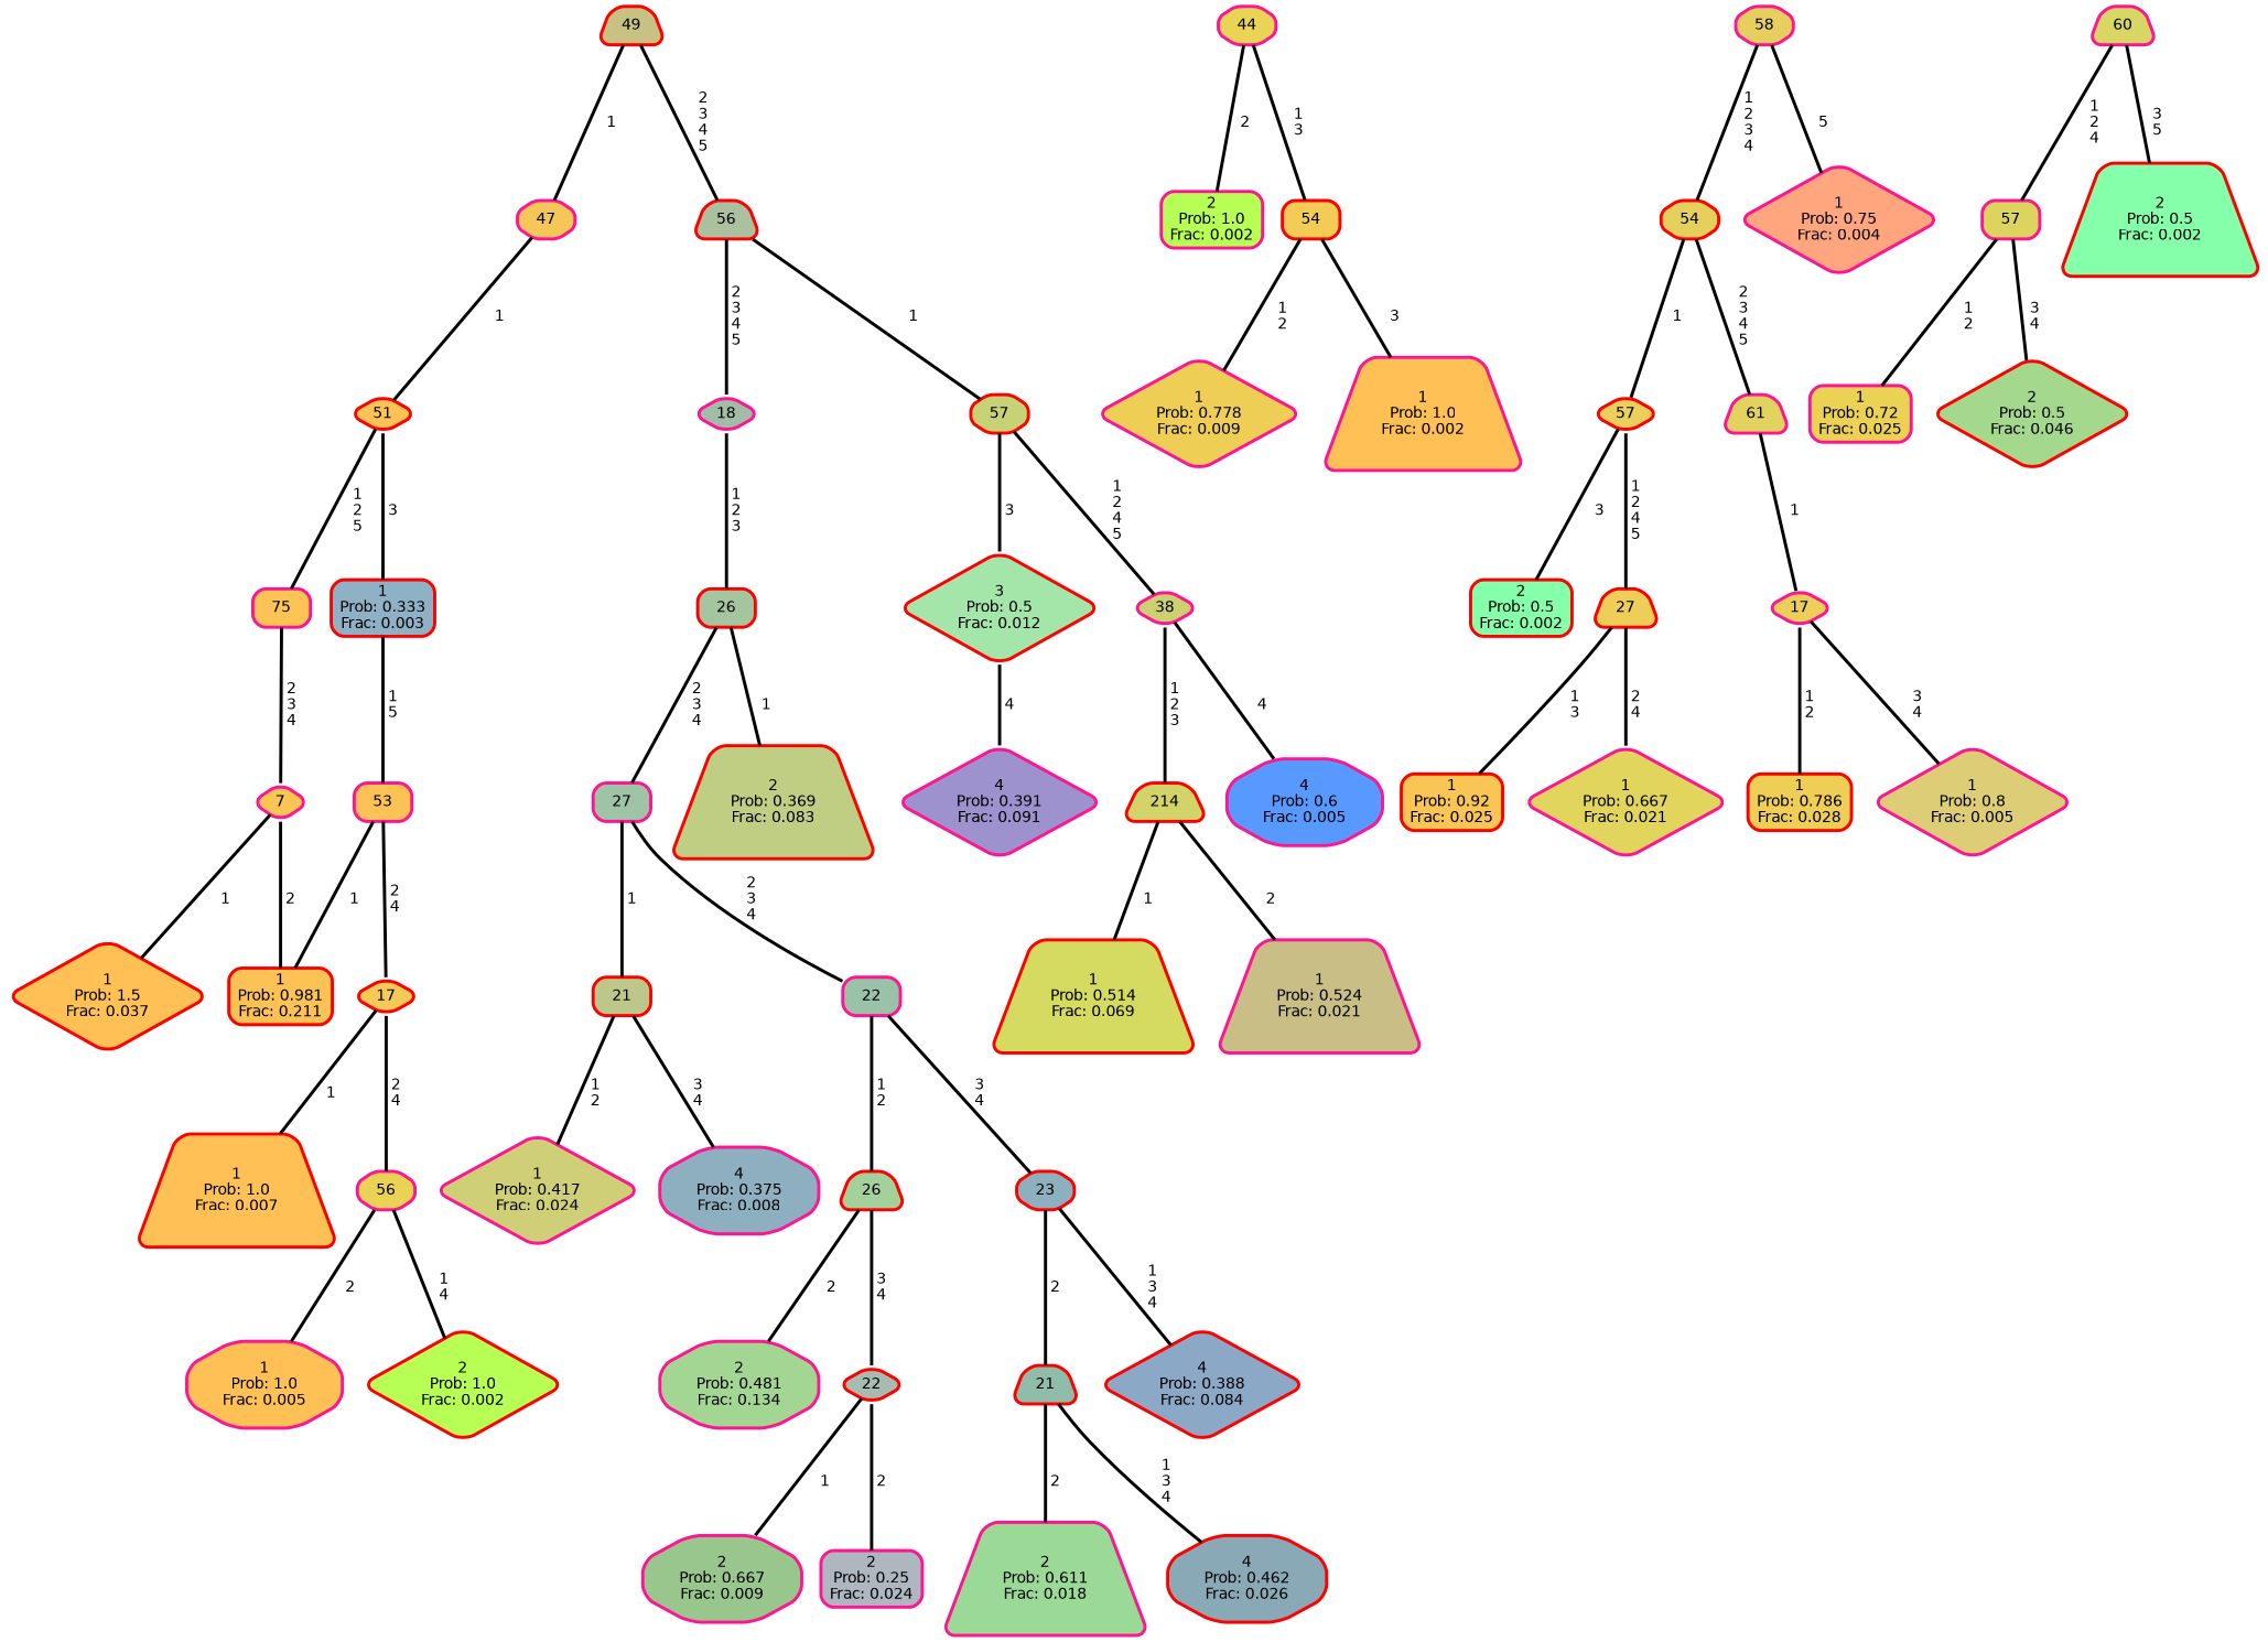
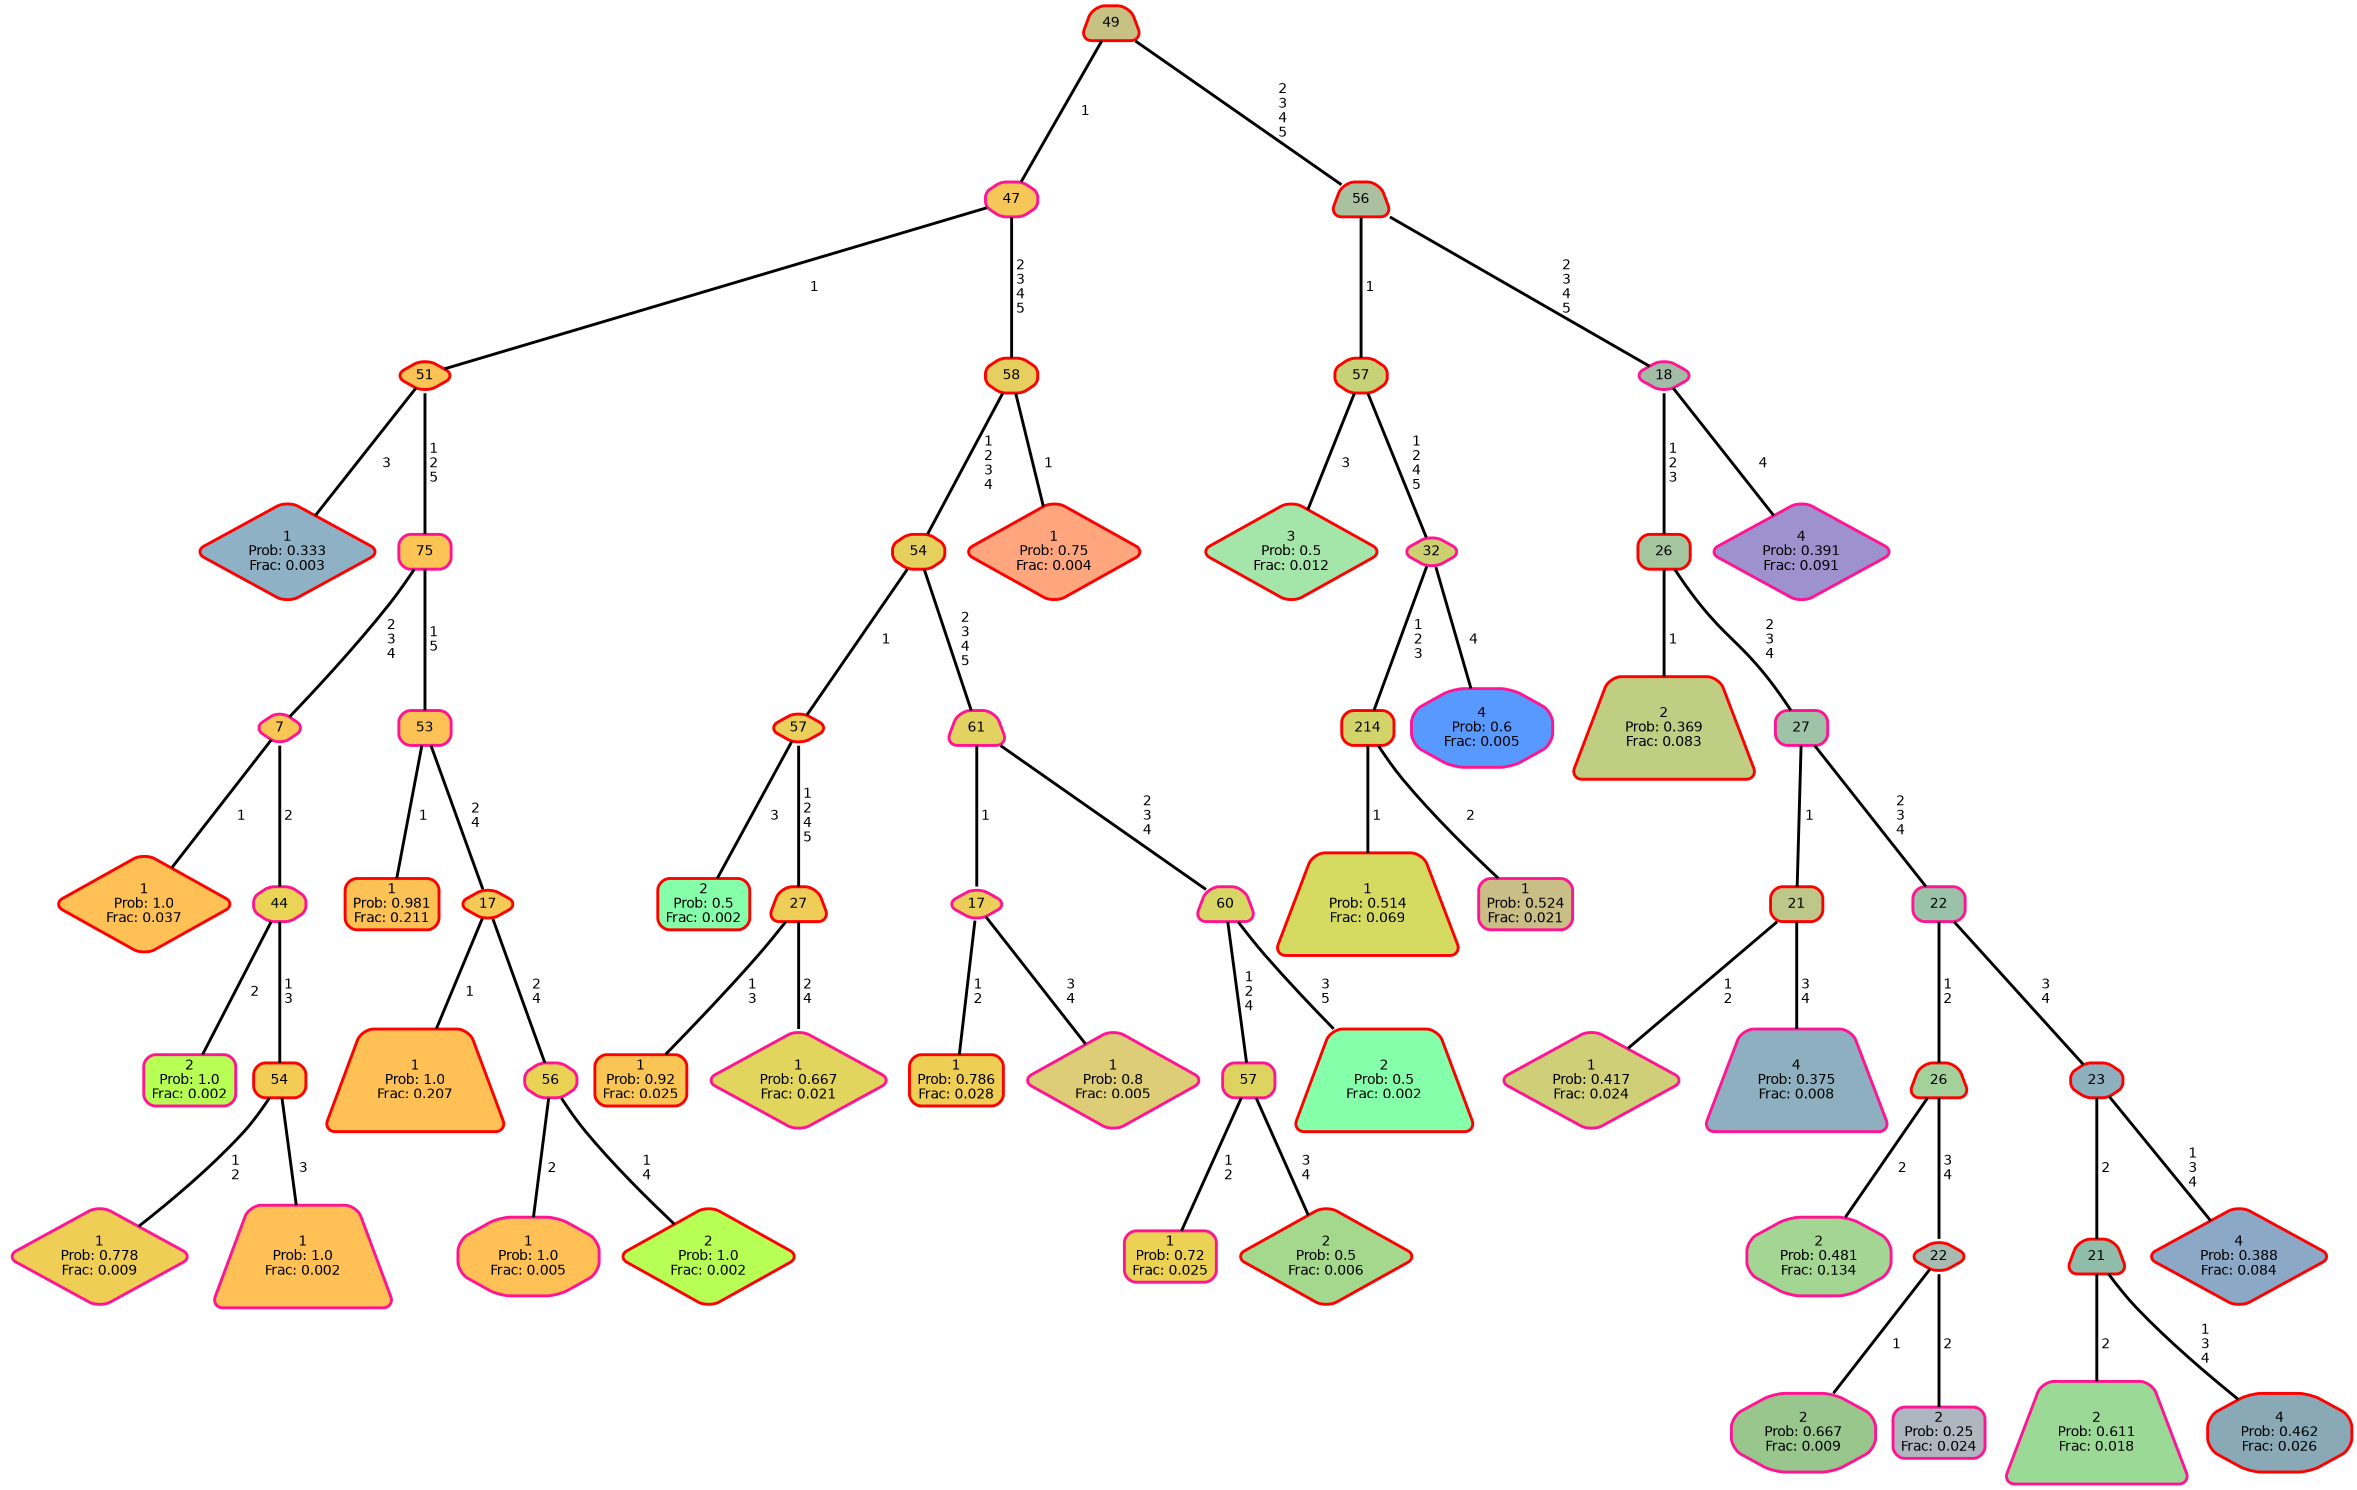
  graph {
    ranksep="0 equally"
    splines=straight
    node [color=red fillcolor="#ffc155" fontcolor=black fontname=helvetica penwidth=3 shape=diamond style="filled, rounded"]
    edge [color=black fontname=helvetica penwidth=3]
-   n1 [fillcolor="#8fb1c6" label="1\nProb: 0.333\nFrac: 0.003" shape=box]
+   n1 [fillcolor="#8fb1c6" label="1\nProb: 0.333\nFrac: 0.003"]
    n2 [fillcolor="#fbc356" label=51]
    n3 [color=deeppink fillcolor="#fcc355" label=75 shape=box]
    n4 [color=deeppink fillcolor="#f9c555" label=7]
    n5 [color=deeppink fillcolor="#fdc255" label=53 shape=box]
-   n6 [label="1\nProb: 1.5\nFrac: 0.037"]
+   n6 [label="1\nProb: 1.0\nFrac: 0.037"]
    n7 [color=deeppink fillcolor="#e9d455" label=44 shape=octagon]
    n8 [color=deeppink fillcolor="#b8ff55" label="2\nProb: 1.0\nFrac: 0.002" shape=box]
    n9 [fillcolor="#f2cc55" label=54 shape=box]
    n10 [color=deeppink fillcolor="#efce55" label="1\nProb: 0.778\nFrac: 0.009"]
    n11 [color=deeppink label="1\nProb: 1.0\nFrac: 0.002" shape=trapezium]
    n12 [fillcolor="#fdc255" label="1\nProb: 0.981\nFrac: 0.211" shape=box]
    n13 [fillcolor="#f4c955" label=17]
-   n14 [label="1\nProb: 1.0\nFrac: 0.007" shape=trapezium]
+   n14 [label="1\nProb: 1.0\nFrac: 0.207" shape=trapezium]
    n15 [color=deeppink fillcolor="#ead255" label=56 shape=octagon]
    n16 [color=deeppink label="1\nProb: 1.0\nFrac: 0.005" shape=octagon]
    n17 [fillcolor="#b8ff55" label="2\nProb: 1.0\nFrac: 0.002"]
    n18 [color=deeppink fillcolor="#f5c658" label=47 shape=octagon]
-   n19 [color=deeppink fillcolor="#e6cf5f" label=58 shape=octagon]
+   n19 [fillcolor="#e6cf5f" label=58 shape=octagon]
    n20 [fillcolor="#e5d05d" label=54 shape=octagon]
-   n21 [color=deeppink fillcolor="#ffa67f" label="1\nProb: 0.75\nFrac: 0.004"]
+   n21 [fillcolor="#ffa67f" label="1\nProb: 0.75\nFrac: 0.004"]
    n22 [fillcolor="#86ffaa" label="2\nProb: 0.5\nFrac: 0.002" shape=box]
    n23 [fillcolor="#eacf5c" label=57]
    n24 [fillcolor="#eecd58" label=27 shape=trapezium]
    n25 [fillcolor="#f9c555" label="1\nProb: 0.92\nFrac: 0.025" shape=box]
    n26 [color=deeppink fillcolor="#e2d55d" label="1\nProb: 0.667\nFrac: 0.021"]
    n27 [color=deeppink fillcolor="#e2d25f" label=61 shape=trapezium]
    n28 [color=deeppink fillcolor="#ecce5a" label=17]
    n29 [color=deeppink fillcolor="#d8d664" label=60 shape=trapezium]
    n30 [fillcolor="#efce55" label="1\nProb: 0.786\nFrac: 0.028" shape=box]
    n31 [color=deeppink fillcolor="#ddcd77" label="1\nProb: 0.8\nFrac: 0.005"]
    n32 [color=deeppink fillcolor="#ddd35f" label=57 shape=box]
    n33 [fillcolor="#86ffaa" label="2\nProb: 0.5\nFrac: 0.002" shape=trapezium]
    n34 [color=deeppink fillcolor="#ebd255" label="1\nProb: 0.72\nFrac: 0.025" shape=box]
-   n35 [fillcolor="#a3d88d" label="2\nProb: 0.5\nFrac: 0.046"]
+   n35 [fillcolor="#a3d88d" label="2\nProb: 0.5\nFrac: 0.006"]
    n36 [fillcolor="#c7c283" label=49 shape=trapezium]
    n37 [fillcolor="#aac09f" label=56 shape=trapezium]
    n38 [fillcolor="#c7d277" label=57 shape=octagon]
    n39 [color=deeppink fillcolor="#a3bca7" label=18]
    n40 [fillcolor="#a4e5aa" label="3\nProb: 0.5\nFrac: 0.012"]
-   n41 [color=deeppink fillcolor="#ccd071" label=38]
-   n42 [fillcolor="#d2d369" label=214 shape=trapezium]
+   n41 [color=deeppink fillcolor="#ccd071" label=32]
+   n42 [fillcolor="#d2d369" label=214 shape=box]
    n43 [color=deeppink fillcolor="#5899ff" label="4\nProb: 0.6\nFrac: 0.005" shape=octagon]
    n44 [fillcolor="#d5da61" label="1\nProb: 0.514\nFrac: 0.069" shape=trapezium]
-   n45 [color=deeppink fillcolor="#c9be85" label="1\nProb: 0.524\nFrac: 0.021" shape=trapezium]
+   n45 [color=deeppink fillcolor="#c9be85" label="1\nProb: 0.524\nFrac: 0.021" shape=box]
    n46 [fillcolor="#a5c59f" label=26 shape=box]
    n47 [color=deeppink fillcolor="#9d92ce" label="4\nProb: 0.391\nFrac: 0.091"]
    n48 [fillcolor="#c0ce83" label="2\nProb: 0.369\nFrac: 0.083" shape=trapezium]
    n49 [color=deeppink fillcolor="#9ec3a6" label=27 shape=box]
    n50 [fillcolor="#bec78a" label=21 shape=box]
    n51 [color=deeppink fillcolor="#9ac2a9" label=22 shape=box]
    n52 [color=deeppink fillcolor="#cfcf78" label="1\nProb: 0.417\nFrac: 0.024"]
-   n53 [color=deeppink fillcolor="#8dafbf" label="4\nProb: 0.375\nFrac: 0.008" shape=octagon]
+   n53 [color=deeppink fillcolor="#8dafbf" label="4\nProb: 0.375\nFrac: 0.008" shape=trapezium]
    n54 [fillcolor="#a4d199" label=26 shape=trapezium]
    n55 [fillcolor="#8eafbd" label=23 shape=octagon]
    n56 [color=deeppink fillcolor="#a3d693" label="2\nProb: 0.481\nFrac: 0.134" shape=octagon]
    n57 [fillcolor="#a8bbb1" label=22]
    n58 [color=deeppink fillcolor="#98c68d" label="2\nProb: 0.667\nFrac: 0.009" shape=octagon]
    n59 [color=deeppink fillcolor="#aeb7bf" label="2\nProb: 0.25\nFrac: 0.024" shape=box]
    n60 [fillcolor="#90bcaa" label=21 shape=trapezium]
    n61 [fillcolor="#8ca8c7" label="4\nProb: 0.388\nFrac: 0.084"]
    n62 [color=deeppink fillcolor="#9bd997" label="2\nProb: 0.611\nFrac: 0.018" shape=trapezium]
    n63 [fillcolor="#89a9b7" label="4\nProb: 0.462\nFrac: 0.026" shape=octagon]
    subgraph sub_1 {
      rank=same
    }
    n2 -- n1 [label=" 3"]
    n2 -- n3 [label=" 1\n 2\n 5"]
    n3 -- n4 [label=" 2\n 3\n 4"]
-   n1 -- n5 [label=" 1\n 5"]
+   n3 -- n5 [label=" 1\n 5"]
    n4 -- n6 [label=" 1"]
-   n4 -- n12 [label=" 2"]
+   n4 -- n7 [label=" 2"]
    n5 -- n12 [label=" 1"]
    n5 -- n13 [label=" 2\n 4"]
    n7 -- n8 [label=" 2"]
    n7 -- n9 [label=" 1\n 3"]
    n9 -- n10 [label=" 1\n 2"]
    n9 -- n11 [label=" 3"]
    n13 -- n14 [label=" 1"]
    n13 -- n15 [label=" 2\n 4"]
    n15 -- n16 [label=" 2"]
    n15 -- n17 [label=" 1\n 4"]
    n18 -- n2 [label=" 1"]
+   n18 -- n19 [label=" 2\n 3\n 4\n 5"]
    n19 -- n20 [label=" 1\n 2\n 3\n 4"]
-   n19 -- n21 [label=" 5"]
+   n19 -- n21 [label=" 1"]
    n20 -- n23 [label=" 1"]
    n20 -- n27 [label=" 2\n 3\n 4\n 5"]
    n23 -- n22 [label=" 3"]
    n23 -- n24 [label=" 1\n 2\n 4\n 5"]
    n24 -- n25 [label=" 1\n 3"]
    n24 -- n26 [label=" 2\n 4"]
    n27 -- n28 [label=" 1"]
+   n27 -- n29 [label=" 2\n 3\n 4"]
    n28 -- n30 [label=" 1\n 2"]
    n28 -- n31 [label=" 3\n 4"]
    n29 -- n32 [label=" 1\n 2\n 4"]
    n29 -- n33 [label=" 3\n 5"]
    n32 -- n34 [label=" 1\n 2"]
    n32 -- n35 [label=" 3\n 4"]
    n36 -- n18 [label=" 1"]
    n36 -- n37 [label=" 2\n 3\n 4\n 5"]
    n37 -- n38 [label=" 1"]
    n37 -- n39 [label=" 2\n 3\n 4\n 5"]
    n38 -- n40 [label=" 3"]
    n38 -- n41 [label=" 1\n 2\n 4\n 5"]
    n39 -- n46 [label=" 1\n 2\n 3"]
-   n40 -- n47 [label=" 4"]
+   n39 -- n47 [label=" 4"]
    n41 -- n42 [label=" 1\n 2\n 3"]
    n41 -- n43 [label=" 4"]
    n42 -- n44 [label=" 1"]
    n42 -- n45 [label=" 2"]
    n46 -- n48 [label=" 1"]
    n46 -- n49 [label=" 2\n 3\n 4"]
    n49 -- n50 [label=" 1"]
    n49 -- n51 [label=" 2\n 3\n 4"]
    n50 -- n52 [label=" 1\n 2"]
    n50 -- n53 [label=" 3\n 4"]
    n51 -- n54 [label=" 1\n 2"]
    n51 -- n55 [label=" 3\n 4"]
    n54 -- n56 [label=" 2"]
    n54 -- n57 [label=" 3\n 4"]
    n55 -- n60 [label=" 2"]
    n55 -- n61 [label=" 1\n 3\n 4"]
    n57 -- n58 [label=" 1"]
    n57 -- n59 [label=" 2"]
    n60 -- n62 [label=" 2"]
    n60 -- n63 [label=" 1\n 3\n 4"]
  }
